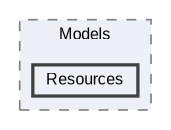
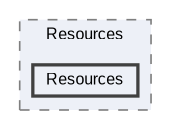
  digraph {
    compound=true
    rankdir=LR
    fontname="Liberation Sans"
    n1 [color=grey25 fillcolor="#edf0f7" fontname="Liberation Sans" fontsize=10 height=0.2 label=Resources shape=box style="filled,bold" width=0.4]
    subgraph cluster_1 {
      bgcolor="#edf0f7"
      fontsize=10
-     label=Models
+     label=Resources
      pencolor=grey50
      style="filled,dashed"
      n1
    }
  }
